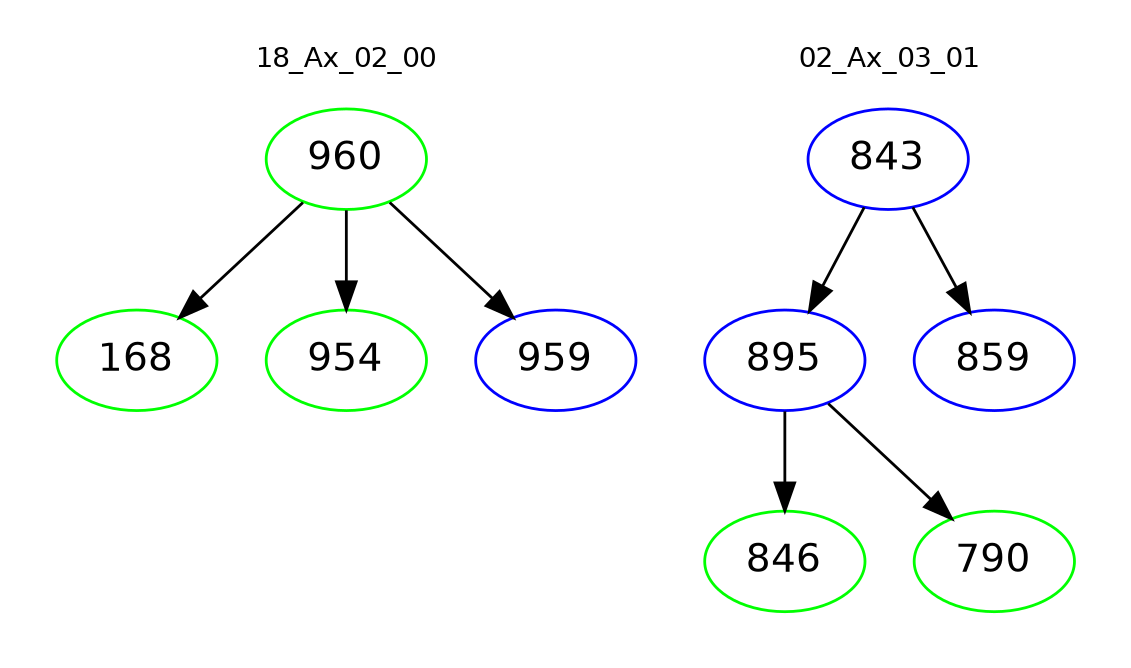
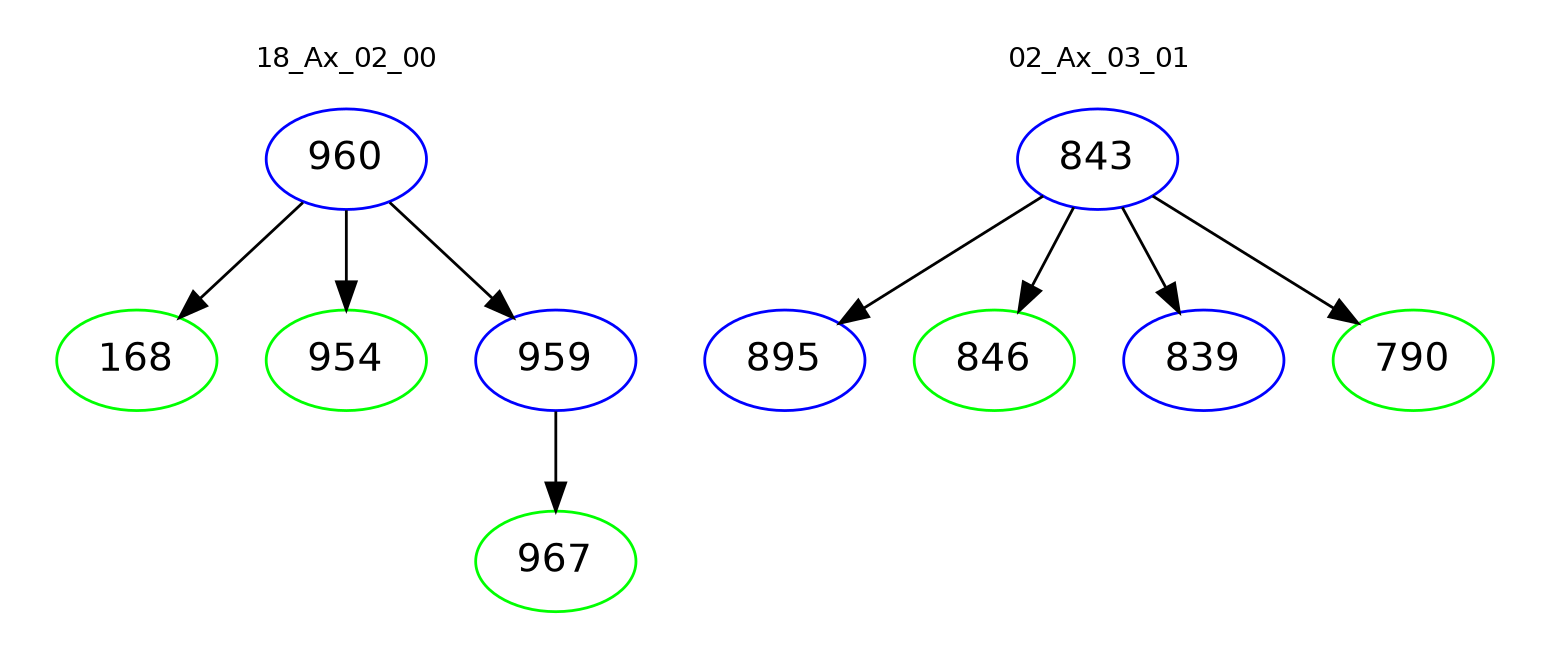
  digraph {
    fontname="DejaVu Sans"
    node [color=blue fontname="DejaVu Sans"]
    edge [color=black fontname="DejaVu Sans"]
-   n1 [color=green label=960]
+   n1 [label=960]
    n2 [color=green label=168]
    n3 [color=green label=954]
    n4 [label=959]
+   n5 [color=green label=967]
    n6 [label=843]
    n7 [label=895]
    n8 [color=green label=846]
-   n9 [label=859]
+   n9 [label=839]
    n10 [color=green label=790]
    subgraph cluster_1 {
      color=white
      fontsize=10
      label="18_Ax_02_00"
      n1
      n2
      n3
      n4
+     n5
    }
    subgraph cluster_2 {
      color=white
      fontsize=10
      label="02_Ax_03_01"
      n6
      n7
      n8
      n9
      n10
    }
    n1 -> n2
    n1 -> n3
    n1 -> n4
+   n4 -> n5
    n6 -> n7
-   n7 -> n8
+   n6 -> n8
    n6 -> n9
-   n7 -> n10
+   n6 -> n10
  }
